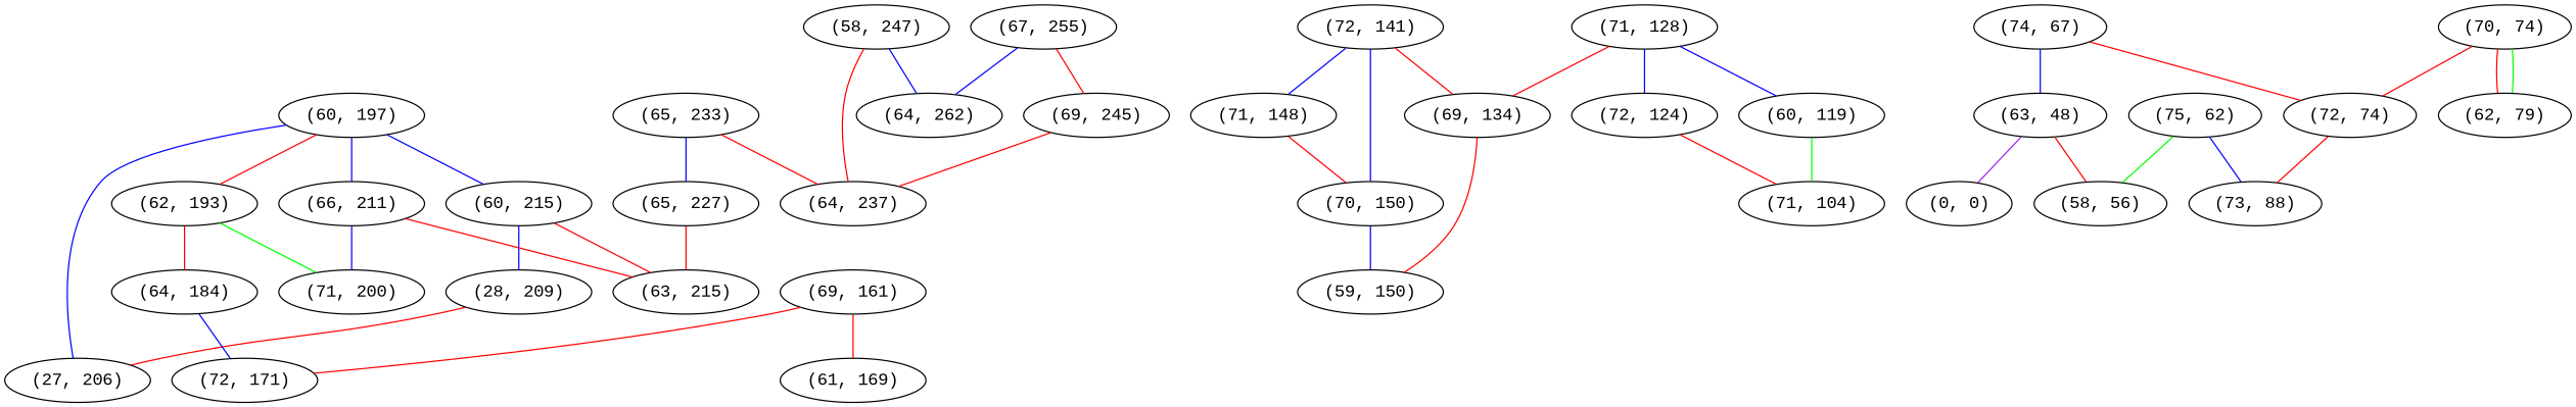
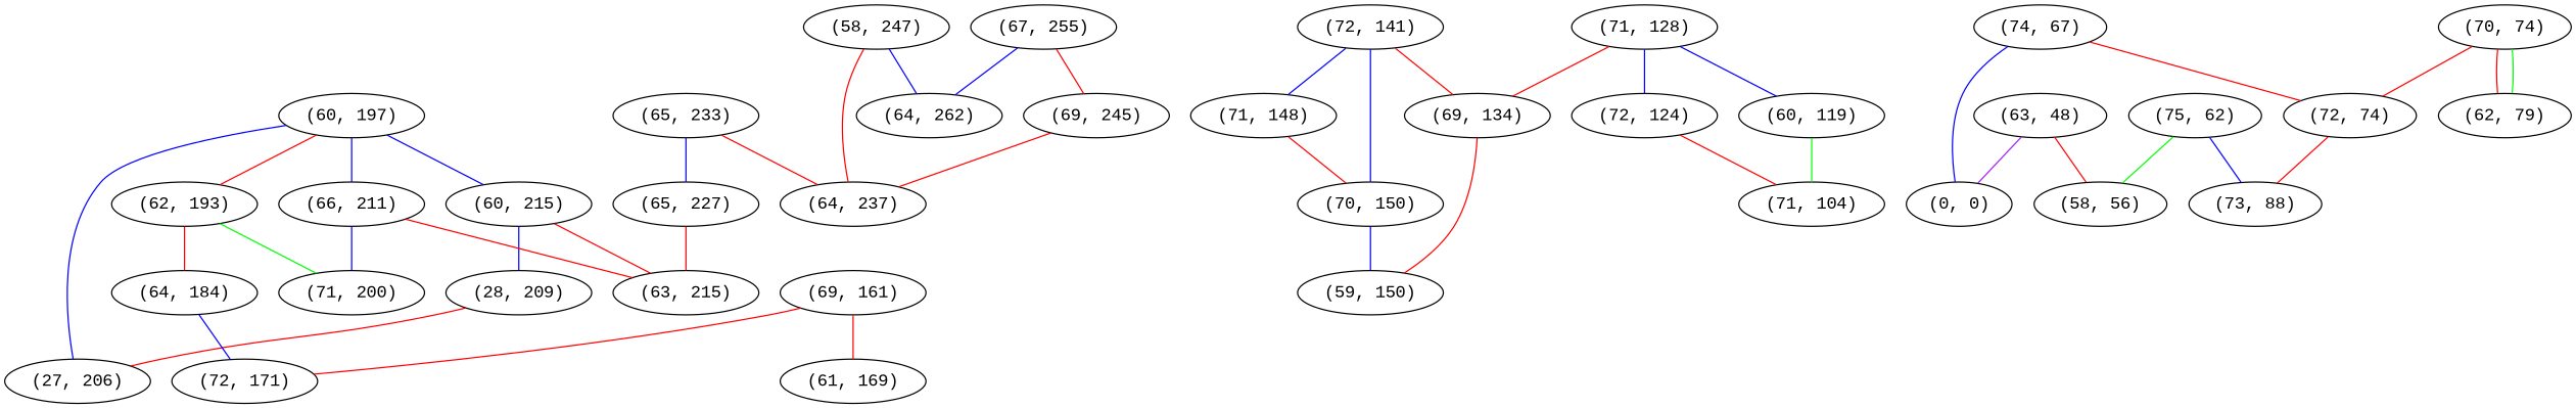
  graph {
    fontname="Liberation Mono"
    node [fontname="Liberation Mono"]
    edge [color=red fontname="Liberation Mono" weight=1]
    "(60, 197)"
    "(60, 215)"
    "(62, 193)"
    "(66, 211)"
    "(27, 206)"
    "(28, 209)"
    "(63, 215)"
    "(64, 184)"
    "(71, 200)"
    "(58, 247)"
    "(64, 262)"
    "(64, 237)"
    "(67, 255)"
    "(69, 245)"
    "(72, 141)"
    "(69, 134)"
    "(71, 148)"
    "(70, 150)"
    "(59, 150)"
    "(74, 67)"
    "(63, 48)"
    "(72, 74)"
    "(75, 62)"
    "(73, 88)"
    "(58, 56)"
    "(0, 0)"
    "(72, 171)"
    "(71, 128)"
    "(60, 119)"
    "(72, 124)"
    "(71, 104)"
    "(70, 74)"
    "(62, 79)"
    "(69, 161)"
    "(61, 169)"
    "(65, 233)"
    "(65, 227)"
    "(60, 197)" -- "(60, 215)" [color=blue weight=3]
    "(60, 197)" -- "(62, 193)"
    "(60, 197)" -- "(66, 211)" [color=blue weight=3]
    "(60, 197)" -- "(27, 206)" [color=blue weight=3]
    "(60, 215)" -- "(28, 209)" [color=blue weight=3]
    "(60, 215)" -- "(63, 215)"
    "(62, 193)" -- "(64, 184)"
    "(62, 193)" -- "(71, 200)" [color=green weight=2]
    "(66, 211)" -- "(63, 215)"
    "(66, 211)" -- "(71, 200)" [color=blue weight=3]
    "(28, 209)" -- "(27, 206)"
    "(64, 184)" -- "(72, 171)" [color=blue weight=3]
    "(58, 247)" -- "(64, 262)" [color=blue weight=3]
    "(58, 247)" -- "(64, 237)"
    "(67, 255)" -- "(64, 262)" [color=blue weight=3]
    "(67, 255)" -- "(69, 245)"
    "(69, 245)" -- "(64, 237)"
    "(72, 141)" -- "(69, 134)"
    "(72, 141)" -- "(71, 148)" [color=blue weight=3]
    "(72, 141)" -- "(70, 150)" [color=blue weight=3]
    "(69, 134)" -- "(59, 150)"
    "(71, 148)" -- "(70, 150)"
    "(70, 150)" -- "(59, 150)" [color=blue weight=3]
-   "(74, 67)" -- "(63, 48)" [color=blue weight=3]
+   "(74, 67)" -- "(0, 0)" [color=blue weight=3]
    "(74, 67)" -- "(72, 74)"
    "(63, 48)" -- "(58, 56)"
    "(63, 48)" -- "(0, 0)" [color=purple weight=4]
    "(72, 74)" -- "(73, 88)"
    "(75, 62)" -- "(73, 88)" [color=blue weight=3]
    "(75, 62)" -- "(58, 56)" [color=green weight=2]
    "(71, 128)" -- "(69, 134)"
    "(71, 128)" -- "(60, 119)" [color=blue weight=3]
    "(71, 128)" -- "(72, 124)" [color=blue weight=3]
    "(60, 119)" -- "(71, 104)" [color=green weight=2]
    "(72, 124)" -- "(71, 104)"
    "(70, 74)" -- "(72, 74)"
    "(70, 74)" -- "(62, 79)"
    "(70, 74)" -- "(62, 79)" [color=green weight=2]
    "(69, 161)" -- "(72, 171)"
    "(69, 161)" -- "(61, 169)"
    "(65, 233)" -- "(64, 237)"
    "(65, 233)" -- "(65, 227)" [color=blue weight=3]
    "(65, 227)" -- "(63, 215)"
  }
